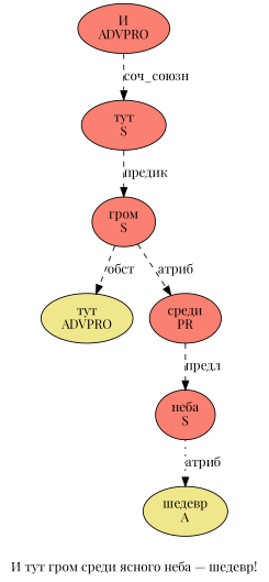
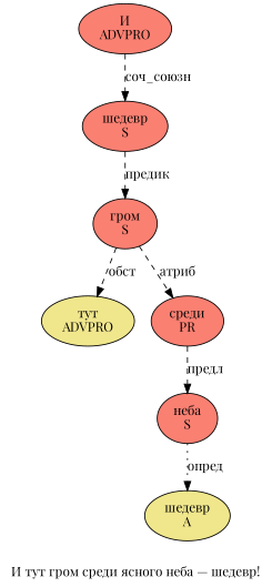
  digraph {
    fontname="Playfair Display"
    label="И тут гром среди ясного неба — шедевр!"
    node [fillcolor=salmon fontname="Playfair Display" penwidth=1 shape=ellipse style=filled]
    edge [fontname="Playfair Display" style=dashed]
    n1 [label="И\nADVPRO"]
-   n2 [label="тут\nS"]
+   n2 [label="шедевр\nS"]
    n3 [label="гром\nS"]
    n4 [fillcolor=khaki label="тут\nADVPRO"]
    n5 [label="среди\nPR"]
    n6 [label="неба\nS"]
    n7 [fillcolor=khaki label="шедевр\nA"]
    n1 -> n2 [label="соч_союзн"]
    n2 -> n3 [label="предик"]
    n3 -> n4 [label="обст"]
    n3 -> n5 [label="атриб"]
    n5 -> n6 [label="предл"]
-   n6 -> n7 [label="атриб" style=dotted]
+   n6 -> n7 [label="опред" style=dotted]
  }
